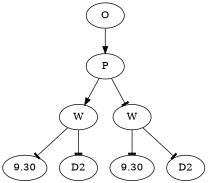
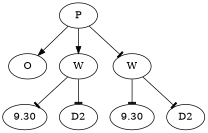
  digraph {
    edge [arrowhead=tee]
    n1 [label=O]
    n2 [label=P]
    n3 [label=W]
    n4 [label=W]
    n5 [label=9.30]
    n6 [label=D2]
    n7 [label=9.30]
    n8 [label=D2]
-   n1 -> n2 [arrowhead=normal]
+   n2 -> n1 [arrowhead=normal]
    n2 -> n3 [arrowhead=normal]
    n2 -> n4
    n3 -> n5
    n3 -> n6
    n4 -> n7
    n4 -> n8
  }
